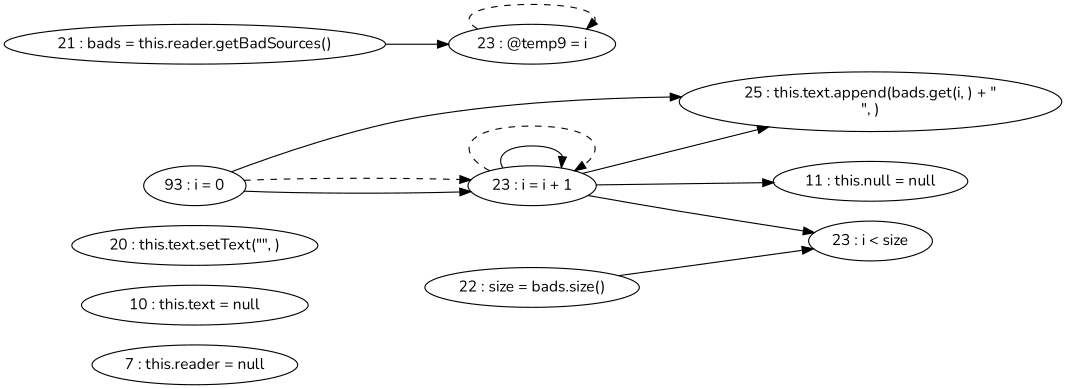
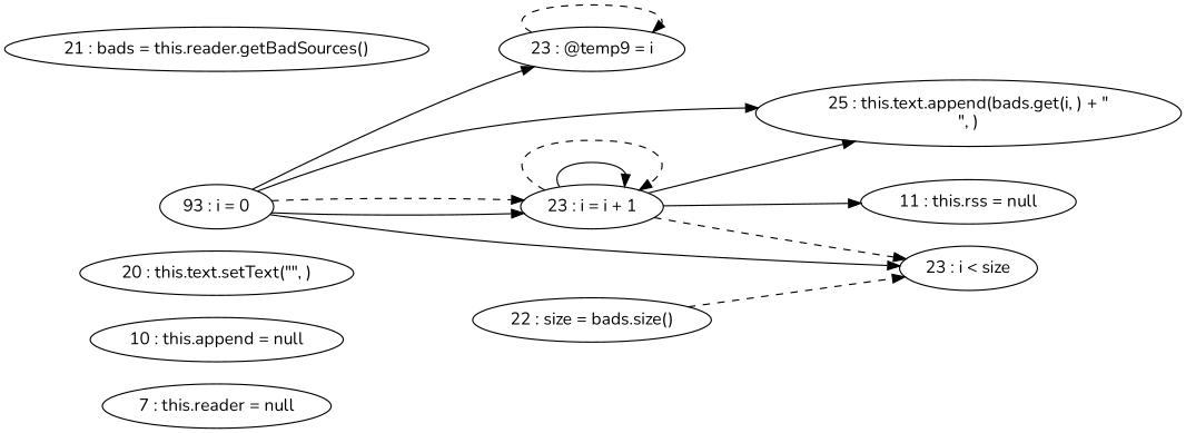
  digraph {
    fontname=Nunito
    rankdir=LR
    node [fontname=Nunito]
    edge [fontname=Nunito]
    n1 [label="7 : this.reader = null"]
-   "10 : this.text = null"
+   "10 : this.text = null" [label="10 : this.append = null"]
    "20 : this.text.setText(\"\", )"
    "21 : bads = this.reader.getBadSources()"
    "22 : size = bads.size()"
    "23 : i < size"
    n7 [label="93 : i = 0"]
    "25 : this.text.append(bads.get(i, ) + \"\n\", )"
    "23 : i = i + 1"
    "23 : @temp9 = i"
-   "11 : this.rss = null" [label="11 : this.null = null"]
-   "22 : size = bads.size()" -> "23 : i < size"
+   "11 : this.rss = null"
+   "22 : size = bads.size()" -> "23 : i < size" [style=dashed]
+   n7 -> "23 : i < size"
    n7 -> "25 : this.text.append(bads.get(i, ) + \"\n\", )"
    n7 -> "23 : i = i + 1"
    n7 -> "23 : i = i + 1" [style=dashed]
-   "21 : bads = this.reader.getBadSources()" -> "23 : @temp9 = i"
-   "23 : i = i + 1" -> "23 : i < size"
+   n7 -> "23 : @temp9 = i"
+   "23 : i = i + 1" -> "23 : i < size" [style=dashed]
    "23 : i = i + 1" -> "25 : this.text.append(bads.get(i, ) + \"\n\", )"
    "23 : i = i + 1" -> "23 : i = i + 1"
    "23 : i = i + 1" -> "23 : i = i + 1" [style=dashed]
    "23 : i = i + 1" -> "11 : this.rss = null"
    "23 : @temp9 = i" -> "23 : @temp9 = i" [style=dashed]
  }
